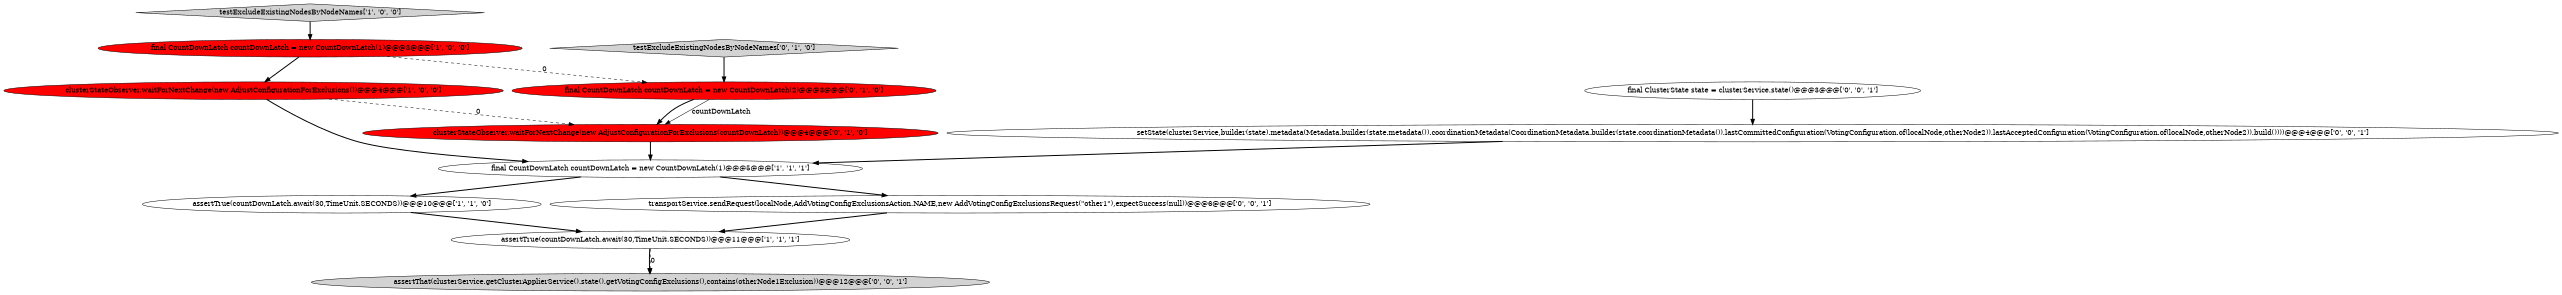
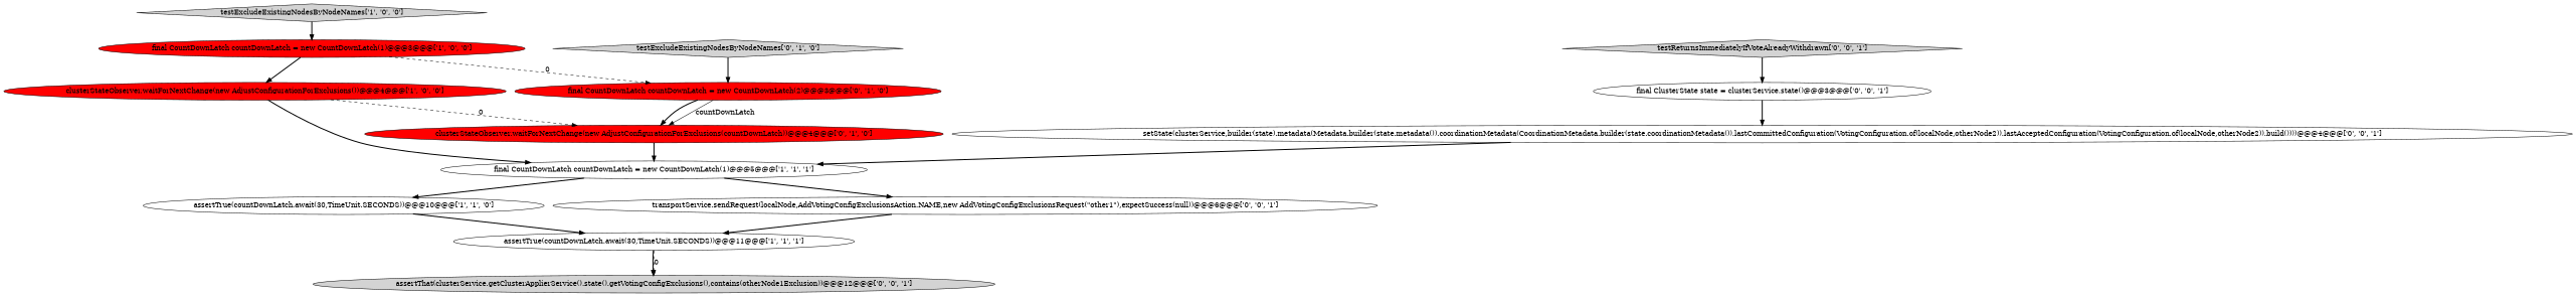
  digraph {
    node [fillcolor=white shape=ellipse style=filled]
    edge [style=bold]
    n1 [fillcolor=red label="final CountDownLatch countDownLatch = new CountDownLatch(2)@@@3@@@['0', '1', '0']"]
    n2 [fillcolor=red label="clusterStateObserver.waitForNextChange(new AdjustConfigurationForExclusions(countDownLatch))@@@4@@@['0', '1', '0']"]
    n3 [label="assertTrue(countDownLatch.await(30,TimeUnit.SECONDS))@@@10@@@['1', '1', '0']"]
    n4 [label="assertTrue(countDownLatch.await(30,TimeUnit.SECONDS))@@@11@@@['1', '1', '1']"]
+   n5 [fillcolor=lightgray label="testReturnsImmediatelyIfVoteAlreadyWithdrawn['0', '0', '1']" shape=diamond]
    n6 [label="final ClusterState state = clusterService.state()@@@3@@@['0', '0', '1']"]
    n7 [label="transportService.sendRequest(localNode,AddVotingConfigExclusionsAction.NAME,new AddVotingConfigExclusionsRequest(\"other1\"),expectSuccess(null))@@@6@@@['0', '0', '1']"]
    n8 [fillcolor=red label="final CountDownLatch countDownLatch = new CountDownLatch(1)@@@3@@@['1', '0', '0']"]
    n9 [fillcolor=red label="clusterStateObserver.waitForNextChange(new AdjustConfigurationForExclusions())@@@4@@@['1', '0', '0']"]
    n10 [label="setState(clusterService,builder(state).metadata(Metadata.builder(state.metadata()).coordinationMetadata(CoordinationMetadata.builder(state.coordinationMetadata()).lastCommittedConfiguration(VotingConfiguration.of(localNode,otherNode2)).lastAcceptedConfiguration(VotingConfiguration.of(localNode,otherNode2)).build())))@@@4@@@['0', '0', '1']"]
    n11 [fillcolor=lightgray label="testExcludeExistingNodesByNodeNames['0', '1', '0']" shape=diamond]
    n12 [fillcolor=lightgray label="assertThat(clusterService.getClusterApplierService().state().getVotingConfigExclusions(),contains(otherNode1Exclusion))@@@12@@@['0', '0', '1']"]
    n13 [label="final CountDownLatch countDownLatch = new CountDownLatch(1)@@@5@@@['1', '1', '1']"]
    n14 [fillcolor=lightgray label="testExcludeExistingNodesByNodeNames['1', '0', '0']" shape=diamond]
    n1 -> n2
    n1 -> n2 [label=countDownLatch style=solid]
    n2 -> n13
    n3 -> n4
    n4 -> n12
    n4 -> n12 [label=0 style=dashed]
+   n5 -> n6
    n6 -> n10
    n7 -> n4
    n8 -> n1 [label=0 style=dashed]
    n8 -> n9
    n9 -> n2 [label=0 style=dashed]
    n9 -> n13
    n10 -> n13
    n11 -> n1
    n13 -> n3
    n13 -> n7
    n14 -> n8
  }
